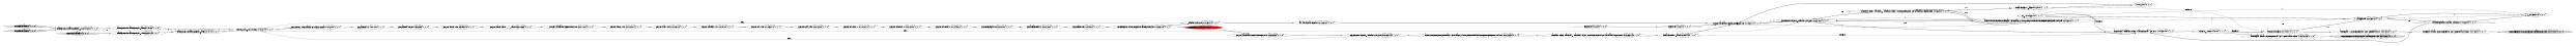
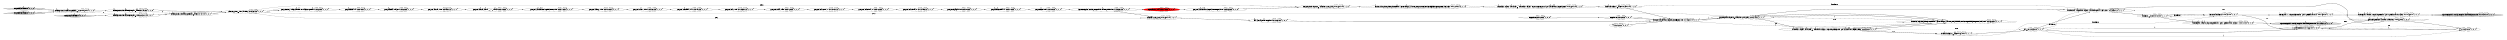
  digraph {
    rankdir=LR
    node [fillcolor=white shape=ellipse style=filled]
    edge [style=bold]
    n1 [fillcolor=lightgray label="testGetFieldsPhaseError['0', '1', '0']" shape=diamond]
    n2 [label="BadResponseWriter.failOnGetFields = true@@@3@@@['1', '1', '0']"]
    n3 [label="BadResponseWriter.failOnGetTopIds = true@@@3@@@['0', '0', '1']"]
    n4 [label="BadResponseWriter.failOnGetTopIds = false@@@4@@@['1', '1', '0']"]
    n5 [label="BadResponseWriter.failOnGetFields = false@@@4@@@['0', '0', '1']"]
    n6 [label="SolrQuery query = new SolrQuery()@@@5@@@['1', '1', '1']"]
    n7 [label="query.setQuery(\"subject:batman OR subject:superman\")@@@6@@@['1', '1', '1']"]
    n8 [label="QueryResponse response = collection1.query(query)@@@26@@@['0', '1', '0']"]
    n9 [label="QueryResponse response = collection1.query(query)@@@31@@@['1', '1', '1']"]
    n10 [label="collection1.query(query)@@@25@@@['1', '0', '1']"]
    n11 [label="i++@@@37@@@['1', '0', '1']"]
    n12 [label="i < shardsInfo.size()@@@36@@@['1', '0', '1']" shape=diamond]
    n13 [label="shardsInfo.getName(i).contains(\"collection2\")@@@38@@@['1', '0', '1']" shape=diamond]
    n14 [label="query.addField(\"id\")@@@7@@@['1', '1', '1']"]
    n15 [label="query.addField(\"subject\")@@@8@@@['1', '1', '1']"]
    n16 [label="query.set(\"mlt.count\",\"1\")@@@17@@@['1', '1', '1']"]
    n17 [label="query.set(\"mlt.mintf\",\"0\")@@@18@@@['1', '1', '1']"]
    n18 [label="query.set(\"mlt.mindf\",\"0\")@@@19@@@['1', '1', '1']"]
    n19 [fillcolor=lightgray label="unIgnoreException(\"Dummy exception in BadResponseWriter\")@@@47@@@['1', '0', '1']"]
    n20 [label="assertEquals(\"batman\",response.getResults().get(0).getFirstValue(\"subject\"))@@@41@@@['0', '1', '0']"]
    n21 [fillcolor=lightgray label="unIgnoreException(\"Dummy exception in BadResponseWriter\")@@@42@@@['0', '1', '0']"]
    n22 [label="assertTrue(response.getResponseHeader().getBooleanArg(SolrQueryResponse.RESPONSE_HEADER_PARTIAL_RESULTS_KEY))@@@27@@@['0', '1', '0']"]
    n23 [label="NamedList<Object> shardsInfo = ((NamedList<Object>)response.getResponse().get(ShardParams.SHARDS_INFO))@@@28@@@['0', '1', '0']"]
    n24 [label="boolean foundError = false@@@29@@@['0', '1', '0']"]
    n25 [label="assertNotNull(((NamedList<Object>)shardsInfo.getVal(i)).get(\"error\"))@@@39@@@['1', '1', '1']"]
    n26 [label="NamedList<Object> shardsInfo = ((NamedList<Object>)response.getResponse().get(ShardParams.SHARDS_INFO))@@@33@@@['1', '1', '1']"]
    n27 [label="assertTrue(response.getResponseHeader().getBooleanArg(SolrQueryResponse.RESPONSE_HEADER_PARTIAL_RESULTS_KEY))@@@32@@@['1', '1', '1']"]
    n28 [label="foundError = true@@@40@@@['1', '1', '1']"]
    n29 [label="boolean foundError = false@@@34@@@['1', '1', '1']"]
    n30 [label="int i = 0@@@35@@@['1', '1', '1']"]
    n31 [label="query.setFacet(true)@@@22@@@['1', '1', '1']"]
    n32 [label="ignoreException(\"Dummy exception in BadResponseWriter\")@@@23@@@['1', '1', '1']"]
    n33 [fillcolor=red label="expectThrows(,null)@@@24@@@['0', '1', '0']"]
    n34 [label="query.set(ShardParams.SHARDS_TOLERANT,\"true\")@@@25@@@['0', '1', '0']"]
    n35 [label="fail(\"Should get an exception\")@@@26@@@['1', '0', '1']"]
    n36 [label="query.setHighlight(true)@@@20@@@['1', '1', '1']"]
    n37 [label="query.addFacetField(\"id\")@@@21@@@['1', '1', '1']"]
    n38 [label="query.set(ShardParams.SHARDS_TOLERANT,\"true\")@@@30@@@['1', '1', '1']"]
    n39 [label="assertTrue(foundError)@@@44@@@['1', '0', '1']"]
    n40 [fillcolor=lightgray label="testGetFieldsPhaseError['1', '0', '0']" shape=diamond]
    n41 [label="assertEquals(\"1\",response.getResults().get(0).getFieldValue(\"id\"))@@@45@@@['1', '0', '1']"]
    n42 [label="assertEquals(\"batman\",response.getResults().get(0).getFirstValue(\"subject\"))@@@46@@@['1', '0', '1']"]
    n43 [label="query.set(ShardParams.SHARDS_INFO,\"true\")@@@11@@@['1', '1', '1']"]
    n44 [label="query.set(\"debug\",\"true\")@@@12@@@['1', '1', '1']"]
    n45 [label="query.set(\"stats\",\"true\")@@@13@@@['1', '1', '1']"]
    n46 [label="Exception e@@@28@@@['1', '0', '0']" shape=diamond]
    n47 [label="Exception e@@@28@@@['1', '0', '1']" shape=diamond]
    n48 [label="query.set(\"stats.field\",\"id\")@@@14@@@['1', '1', '1']"]
    n49 [label="query.set(\"mlt\",\"true\")@@@15@@@['1', '1', '1']"]
    n50 [label="query.set(\"mlt.fl\",\"title\")@@@16@@@['1', '1', '1']"]
    n51 [label="{}@@@28@@@['0', '0', '1']"]
    n52 [label="query.set(\"distrib\",\"true\")@@@9@@@['1', '1', '1']"]
    n53 [label="query.set(\"shards\",shard1 + \",\" + shard2)@@@10@@@['1', '1', '1']"]
    n54 [fillcolor=lightgray label="testGetTopIdsPhaseError['0', '0', '1']" shape=diamond]
    n1 -> n2
    n2 -> n3 [label=0 style=dashed]
    n2 -> n4
    n3 -> n5
    n4 -> n5 [label=0 style=dashed]
    n4 -> n6
    n5 -> n6
    n6 -> n7
    n6 -> n8 [label=query style=solid]
    n6 -> n9 [label=query style=solid]
    n6 -> n10 [label=query style=solid]
    n7 -> n14
    n8 -> n22
    n9 -> n25
    n9 -> n26 [label=true style=dotted]
    n9 -> n26
    n9 -> n27 [label=true style=dotted]
    n9 -> n27
    n10 -> n35
    n11 -> n12 [label=i style=solid]
    n11 -> n12
+   n12 -> n11 [label=true style=dotted]
    n12 -> n13
    n12 -> n13 [label=true style=dotted]
    n13 -> n11
    n13 -> n25
    n13 -> n25 [label=true style=dotted]
    n13 -> n28 [label=true style=dotted]
    n14 -> n15
    n15 -> n52
    n16 -> n17
    n17 -> n18
    n18 -> n36
    n20 -> n21
    n22 -> n23
    n23 -> n24
    n24 -> n25 [label=foundError style=solid]
    n24 -> n38
    n25 -> n28
    n26 -> n27
    n26 -> n29 [label=true style=dotted]
    n26 -> n29
    n26 -> n30 [label=true style=dotted]
    n27 -> n9
    n27 -> n9 [label=i style=solid]
    n27 -> n26
    n28 -> n20
    n28 -> n39 [label=foundError style=solid]
    n28 -> n39
-   n29 -> n51
+   n29 -> n30
    n29 -> n39 [label=foundError style=solid]
    n30 -> n11 [label=i style=solid]
    n30 -> n12
    n30 -> n12 [label=i style=solid]
    n30 -> n25
    n30 -> n25 [label=foundError style=solid]
    n31 -> n32
    n32 -> n10
    n32 -> n33
    n33 -> n34
    n34 -> n8
    n35 -> n38
    n36 -> n37
    n37 -> n31
    n38 -> n9 [label=i style=solid]
    n38 -> n9
    n38 -> n27 [label=i style=solid]
    n39 -> n12
    n39 -> n41
    n40 -> n2
    n41 -> n42
    n42 -> n19
    n43 -> n44
    n44 -> n45
    n45 -> n48
    n46 -> n47
    n47 -> n38
    n48 -> n49
    n49 -> n50
    n50 -> n16
    n51 -> n38
    n52 -> n53
    n53 -> n43
    n54 -> n3
  }
